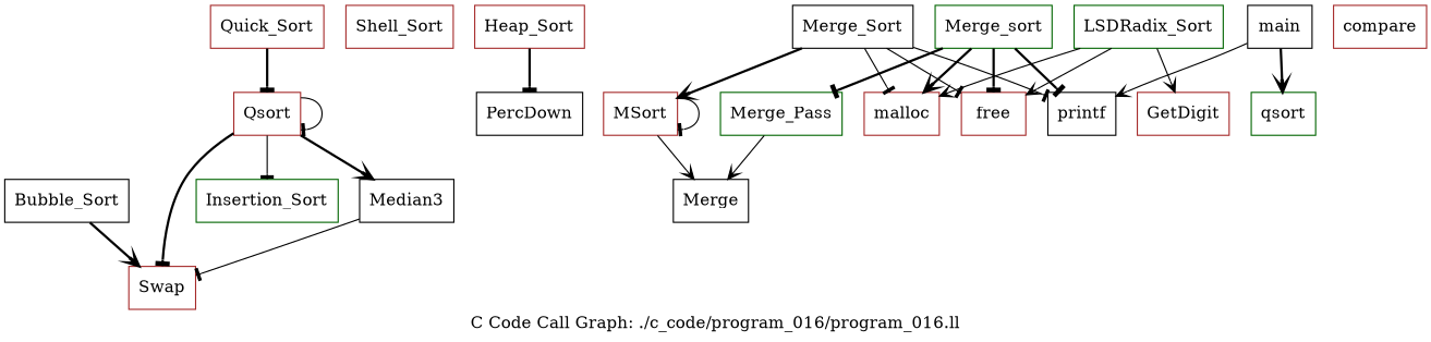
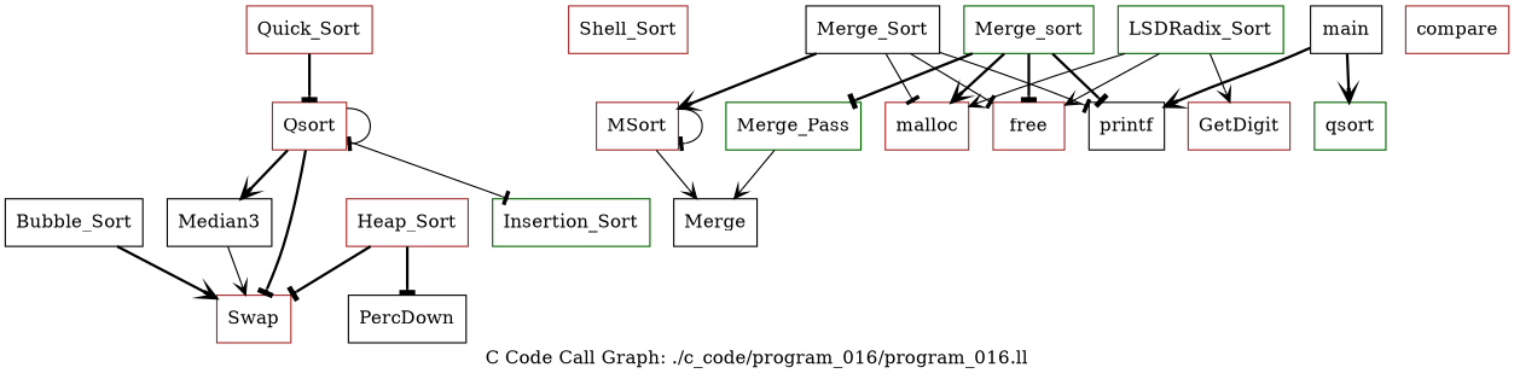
  digraph {
    label="C Code Call Graph: ./c_code/program_016/program_016.ll"
    node [color=brown shape=record]
    edge [arrowhead=tee style=solid]
    n1 [label="{Swap}"]
    n2 [color=black label="{Bubble_Sort}"]
    n3 [color=darkgreen label="{Insertion_Sort}"]
    n4 [label="{Shell_Sort}"]
    n5 [color=black label="{PercDown}"]
    n6 [label="{Heap_Sort}"]
    n7 [color=black label="{Merge}"]
    n8 [label="{MSort}"]
    n9 [color=black label="{Merge_Sort}"]
    n10 [label="{malloc}"]
    n11 [label="{free}"]
    n12 [color=black label="{printf}"]
    n13 [color=darkgreen label="{Merge_Pass}"]
    n14 [color=darkgreen label="{Merge_sort}"]
    n15 [color=black label="{Median3}"]
    n16 [label="{Qsort}"]
    n17 [label="{Quick_Sort}"]
    n18 [label="{compare}"]
    n19 [label="{GetDigit}"]
    n20 [color=darkgreen label="{LSDRadix_Sort}"]
    n21 [color=black label="{main}"]
    n22 [color=darkgreen label="{qsort}"]
    n2 -> n1 [arrowhead=vee style=bold]
+   n6 -> n1 [style=bold]
    n6 -> n5 [style=bold]
    n8 -> n7 [arrowhead=vee]
    n8 -> n8
    n9 -> n8 [arrowhead=vee style=bold]
    n9 -> n10
    n9 -> n11
    n9 -> n12
    n13 -> n7 [arrowhead=vee]
    n14 -> n10 [arrowhead=vee style=bold]
    n14 -> n11 [style=bold]
    n14 -> n12 [style=bold]
    n14 -> n13 [style=bold]
-   n15 -> n1
+   n15 -> n1 [arrowhead=vee]
    n16 -> n1 [style=bold]
    n16 -> n3
    n16 -> n15 [arrowhead=vee style=bold]
    n16 -> n16
    n17 -> n16 [style=bold]
    n20 -> n10 [arrowhead=vee]
    n20 -> n11 [arrowhead=vee]
    n20 -> n19 [arrowhead=vee]
-   n21 -> n12 [arrowhead=vee]
+   n21 -> n12 [arrowhead=vee style=bold]
    n21 -> n22 [arrowhead=vee style=bold]
  }
